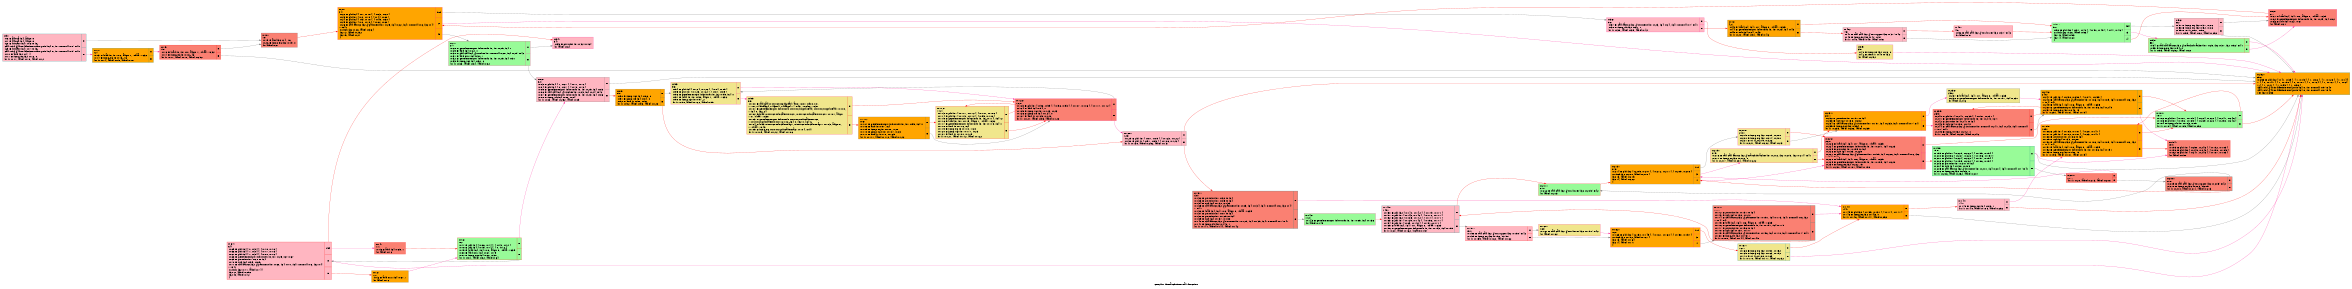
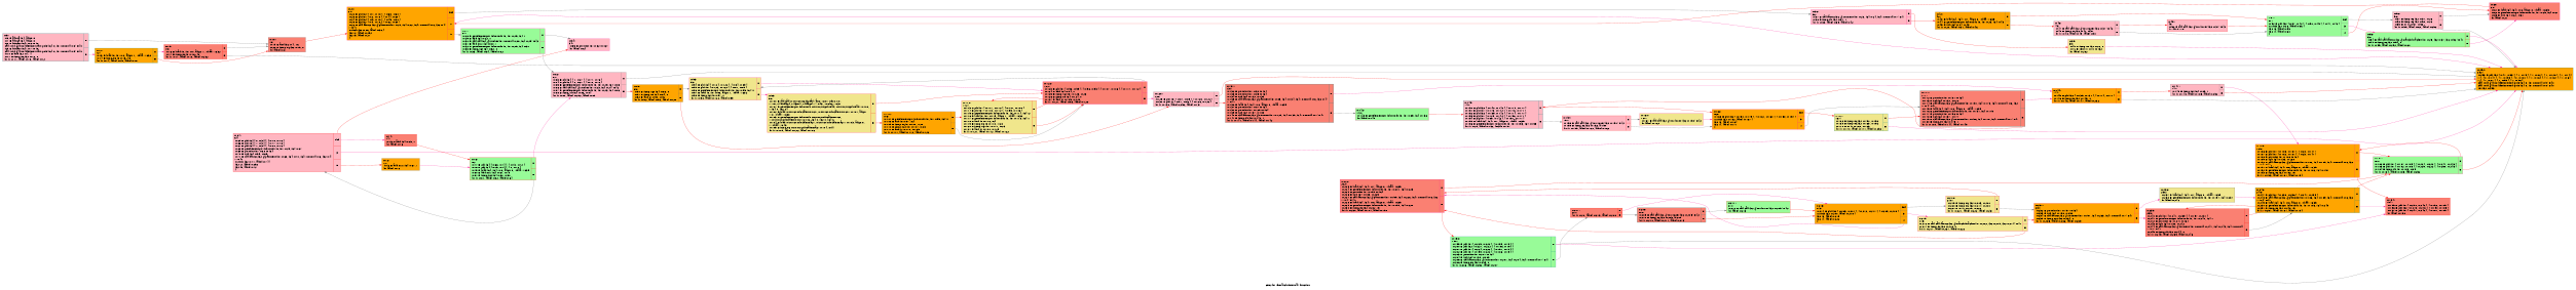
  digraph {
    label="CFG for 'fnmatch_internal' function"
    rankdir=LR
    node [color=deeppink fillcolor=orange shape=record style=filled]
    edge [color=red tailport=s0]
    n1 [color=teal fillcolor=lightpink label="{%5:\l  %6 = alloca i64, align 8\l  %7 = alloca i64, align 8\l  %8 = bitcast i64* %6 to i8*\l  call void @llvm.lifetime.start.p0i8(i64 8, i8* nonnull %8) #40\l  %9 = bitcast i64* %7 to i8*\l  call void @llvm.lifetime.start.p0i8(i64 8, i8* nonnull %9) #40\l  %10 = and i32 %4, 4\l  %11 = icmp eq i32 %10, 0\l  br i1 %11, label %18, label %12\l|{<s0>T|<s1>F}}"]
    n2 [color=gray40 fillcolor=salmon label="{%18:\l18:                                               \l  %19 = and i32 %4, 16\l  %20 = icmp eq i32 %19, 0\l  br label %21\l}"]
    n3 [color=teal label="{%12:\l12:                                               \l  %13 = load i8, i8* %2, align 1, !tbaa !1632\l  %14 = icmp eq i8 %13, 46\l  br i1 %14, label %15, label %18\l|{<s0>T|<s1>F}}"]
    n4 [label="{%21:\l21:                                               \l  %22 = phi i64 [ %1, %18 ], [ %63, %60 ]\l  %23 = phi i8* [ %2, %18 ], [ %44, %60 ]\l  %24 = phi i64 [ %3, %18 ], [ %45, %60 ]\l  %25 = phi i8* [ %0, %18 ], [ %62, %60 ]\l  %26 = call fastcc i32 @pat_next(i8* %25, i64 %22, i64* nonnull %6, i32 %4)\l... #41\l  switch i32 %26, label %36 [\l    i32 -2, label %252\l    i32 -5, label %27\l  ]\l|{<s0>def|<s1>-2|<s2>-5}}"]
    n5 [color=red fillcolor=salmon label="{%15:\l15:                                               \l  %16 = load i8, i8* %0, align 1, !tbaa !1632\l  %17 = icmp eq i8 %16, 46\l  br i1 %17, label %18, label %252\l|{<s0>T|<s1>F}}"]
    n6 [color=teal label="{%252:\l252:                                              \l  %253 = phi i32 [ %41, %39 ], [ 1, %15 ], [ 1, %82 ], [ 1, %128 ], [ 1, %144\l... ], [ 0, %147 ], [ 1, %198 ], [ 0, %181 ], [ 1, %164 ], [ 1, %167 ], [ 1, %64\l... ], [ 1, %21 ], [ 1, %53 ], [ 1, %56 ]\l  call void @llvm.lifetime.end.p0i8(i64 8, i8* nonnull %9) #40\l  call void @llvm.lifetime.end.p0i8(i64 8, i8* nonnull %8) #40\l  ret i32 %253\l}"]
    n7 [fillcolor=lightpink label="{%36:\l36:                                               \l  %37 = call fastcc i32 @str_next(i8* %23, i64 %24, i64* nonnull %7) #41\l  %38 = icmp slt i32 %37, 1\l  br i1 %38, label %39, label %42\l|{<s0>T|<s1>F}}"]
    n8 [fillcolor=palegreen label="{%27:\l27:                                               \l  %28 = getelementptr inbounds i8, i8* %25, i64 1\l  %29 = add i64 %22, -1\l  %30 = tail call i64 @strnlen(i8* nonnull %28, i64 %29) #42\l  %31 = add nsw i64 %30, 1\l  %32 = getelementptr inbounds i8, i8* %25, i64 %31\l  %33 = icmp sgt i64 %30, 0\l  br i1 %33, label %34, label %82\l|{<s0>T|<s1>F}}"]
    n9 [fillcolor=khaki label="{%39:\l39:                                               \l  %40 = icmp ne i32 %26, 0\l  %41 = zext i1 %40 to i32\l  br label %252\l}"]
    n10 [color=gray40 label="{%42:\l42:                                               \l  %43 = load i64, i64* %7, align 8, !tbaa !1635\l  %44 = getelementptr inbounds i8, i8* %23, i64 %43\l  %45 = sub i64 %24, %43\l  br i1 %20, label %51, label %46\l|{<s0>T|<s1>F}}"]
    n11 [fillcolor=lightpink label="{%34:\l34:                                               \l  %35 = ptrtoint i8* %32 to i64\l  br label %64\l}"]
    n12 [color=gray40 fillcolor=lightpink label="{%82:\l82:                                               \l  %83 = phi i64 [ 1, %27 ], [ %77, %76 ]\l  %84 = phi i64 [ 0, %27 ], [ %78, %76 ]\l  %85 = getelementptr inbounds i8, i8* %25, i64 %83\l  %86 = tail call i64 @strnlen(i8* %23, i64 %24) #42\l  %87 = getelementptr inbounds i8, i8* %23, i64 %86\l  %88 = icmp ult i64 %86, %84\l  br i1 %88, label %252, label %89\l|{<s0>T|<s1>F}}"]
    n13 [color=gray40 fillcolor=palegreen label="{%51:\l51:                                               \l  %52 = phi i32 [ %37, %42 ], [ %50, %49 ], [ %47, %46 ]\l  switch i32 %26, label %56 [\l    i32 -3, label %53\l    i32 -4, label %60\l  ]\l|{<s0>def|<s1>-3|<s2>-4}}"]
    n14 [color=gray40 fillcolor=lightpink label="{%46:\l46:                                               \l  %47 = tail call i32 @towupper(i32 %37) #42\l  %48 = icmp eq i32 %47, %37\l  br i1 %48, label %49, label %51\l|{<s0>T|<s1>F}}"]
    n15 [color=gray40 label="{%89:\l89:                                               \l  %90 = icmp sgt i64 %86, 0\l  %91 = icmp ne i64 %84, 0\l  %92 = and i1 %90, %91\l  br i1 %92, label %93, label %128\l|{<s0>T|<s1>F}}"]
    n16 [color=red fillcolor=lightpink label="{%64:\l64:                                               \l  %65 = phi i64 [ 0, %34 ], [ %78, %76 ]\l  %66 = phi i64 [ 1, %34 ], [ %77, %76 ]\l  %67 = phi i64 [ 1, %34 ], [ %80, %76 ]\l  %68 = getelementptr inbounds i8, i8* %25, i64 %67\l  %69 = ptrtoint i8* %68 to i64\l  %70 = sub i64 %35, %69\l  %71 = call fastcc i32 @pat_next(i8* %68, i64 %70, i64* nonnull %6, i32 %4)\l... #41\l  switch i32 %71, label %74 [\l    i32 -2, label %252\l    i32 -5, label %72\l  ]\l|{<s0>def|<s1>-2|<s2>-5}}"]
    n17 [color=red fillcolor=salmon label="{%74:\l74:                                               \l  %75 = add i64 %65, 1\l  br label %76\l}"]
    n18 [color=gray40 label="{%72:\l72:                                               \l  %73 = add nsw i64 %67, 1\l  br label %76\l}"]
    n19 [fillcolor=khaki label="{%93:\l93:                                               \l  %94 = phi i64 [ %124, %122 ], [ %84, %89 ]\l  %95 = phi i8* [ %123, %122 ], [ %87, %89 ]\l  %96 = getelementptr inbounds i8, i8* %95, i64 -1\l  %97 = load i8, i8* %96, align 1, !tbaa !1632\l  %98 = icmp sgt i8 %97, -1\l  br i1 %98, label %122, label %99\l|{<s0>T|<s1>F}}"]
    n20 [color=gray40 fillcolor=lightpink label="{%128:\l128:                                              \l  %129 = phi i8* [ %87, %89 ], [ %123, %122 ]\l  %130 = phi i1 [ %91, %89 ], [ %126, %122 ]\l  br i1 %130, label %252, label %131\l|{<s0>T|<s1>F}}"]
    n21 [color=red fillcolor=palegreen label="{%76:\l76:                                               \l  %77 = phi i64 [ %66, %74 ], [ %73, %72 ]\l  %78 = phi i64 [ %75, %74 ], [ 0, %72 ]\l  %79 = load i64, i64* %6, align 8, !tbaa !1635\l  %80 = add nsw i64 %67, %79\l  %81 = icmp sgt i64 %80, %30\l  br i1 %81, label %82, label %64\l|{<s0>T|<s1>F}}"]
    n22 [color=gray40 fillcolor=lightpink label="{%56:\l56:                                               \l  %57 = icmp eq i32 %37, %26\l  %58 = icmp eq i32 %52, %26\l  %59 = or i1 %57, %58\l  br i1 %59, label %60, label %252\l|{<s0>T|<s1>F}}"]
    n23 [color=red fillcolor=palegreen label="{%53:\l53:                                               \l  %54 = tail call fastcc i32 @match_bracket(i8* %25, i32 %37, i32 %52) #41\l  %55 = icmp eq i32 %54, 0\l  br i1 %55, label %252, label %60\l|{<s0>T|<s1>F}}"]
    n24 [fillcolor=salmon label="{%60:\l60:                                               \l  %61 = load i64, i64* %6, align 8, !tbaa !1635\l  %62 = getelementptr inbounds i8, i8* %25, i64 %61\l  %63 = sub i64 %22, %61\l  br label %21\l}"]
    n25 [color=red fillcolor=lightpink label="{%49:\l49:                                               \l  %50 = tail call i32 @towlower(i32 %37) #42\l  br label %51\l}"]
    n26 [fillcolor=salmon label="{%122:\l122:                                              \l  %123 = phi i8* [ %96, %99 ], [ %96, %93 ], [ %107, %106 ], [ %117, %112 ]\l  %124 = add i64 %94, -1\l  %125 = icmp ugt i8* %123, %23\l  %126 = icmp ne i64 %124, 0\l  %127 = and i1 %125, %126\l  br i1 %127, label %93, label %128\l|{<s0>T|<s1>F}}"]
    n27 [color=red fillcolor=khaki label="{%99:\l99:                                               \l  %100 = tail call %struct.__pthread* asm \"mov %fs:0,$0\",\l... \"=r,~\{dirflag\},~\{fpsr\},~\{flags\}\"() #43, !srcloc !1637\l  %101 = getelementptr inbounds %struct.__pthread, %struct.__pthread* %100,\l... i64 0, i32 24\l  %102 = load %struct.__locale_struct*, %struct.__locale_struct** %101, align\l... 8, !tbaa !1638\l  %103 = getelementptr inbounds %struct.__locale_struct,\l... %struct.__locale_struct* %102, i64 0, i32 0, i64 0\l  %104 = load %struct.__locale_map*, %struct.__locale_map** %103, align 8,\l... !tbaa !1643\l  %105 = icmp eq %struct.__locale_map* %104, null\l  br i1 %105, label %122, label %106\l|{<s0>T|<s1>F}}"]
    n28 [color=teal fillcolor=salmon label="{%131:\l131:                                              \l  %132 = ptrtoint i8* %32 to i64\l  %133 = ptrtoint i8* %85 to i64\l  %134 = sub i64 %132, %133\l  %135 = call fastcc i32 @pat_next(i8* %85, i64 %134, i64* nonnull %6, i32 %4)\l... #41\l  %136 = load i64, i64* %6, align 8, !tbaa !1635\l  %137 = ptrtoint i8* %87 to i64\l  %138 = ptrtoint i8* %129 to i64\l  %139 = sub i64 %137, %138\l  %140 = call fastcc i32 @str_next(i8* %129, i64 %139, i64* nonnull %7) #41\l  %141 = icmp slt i32 %140, 1\l  br i1 %141, label %144, label %142\l|{<s0>T|<s1>F}}"]
    n29 [color=gray40 label="{%106:\l106:                                              \l  %107 = getelementptr inbounds i8, i8* %95, i64 -1\l  %108 = and i8 %97, -64\l  %109 = icmp eq i8 %108, -128\l  %110 = icmp ugt i8* %107, %23\l  %111 = and i1 %110, %109\l  br i1 %111, label %112, label %122\l|{<s0>T|<s1>F}}"]
    n30 [color=red label="{%144:\l144:                                              \l  %145 = phi i32 [ %135, %131 ], [ %174, %171 ]\l  %146 = icmp eq i32 %145, 0\l  br i1 %146, label %147, label %252\l|{<s0>T|<s1>F}}"]
    n31 [fillcolor=palegreen label="{%142:\l142:                                              \l  %143 = getelementptr inbounds i8, i8* %85, i64 %136\l  br label %149\l}"]
    n32 [color=red fillcolor=khaki label="{%112:\l112:                                              \l  %113 = phi i8* [ %117, %112 ], [ %107, %106 ]\l  %114 = phi i8* [ %113, %112 ], [ %95, %106 ]\l  %115 = getelementptr inbounds i8, i8* %114, i64 -2\l  %116 = load i8, i8* %115, align 1, !tbaa !1632\l  %117 = getelementptr inbounds i8, i8* %113, i64 -1\l  %118 = and i8 %116, -64\l  %119 = icmp eq i8 %118, -128\l  %120 = icmp ugt i8* %117, %23\l  %121 = and i1 %120, %119\l  br i1 %121, label %112, label %122\l|{<s0>T|<s1>F}}"]
    n33 [color=gray40 fillcolor=lightpink label="{%147:\l147:                                              \l  %148 = icmp sgt i64 %83, 1\l  br i1 %148, label %185, label %252\l|{<s0>T|<s1>F}}"]
    n34 [color=teal fillcolor=lightpink label="{%149:\l149:                                              \l  %150 = phi i32 [ %140, %142 ], [ %179, %171 ]\l  %151 = phi i8* [ %143, %142 ], [ %176, %171 ]\l  %152 = phi i32 [ %135, %142 ], [ %174, %171 ]\l  %153 = phi i8* [ %129, %142 ], [ %156, %171 ]\l  %154 = phi i8* [ %85, %142 ], [ %151, %171 ]\l  %155 = load i64, i64* %7, align 8, !tbaa !1635\l  %156 = getelementptr inbounds i8, i8* %153, i64 %155\l  br i1 %20, label %162, locale %157\l|{<s0>T|<s1>F}}"]
    n35 [label="{%185:\l185:                                              \l  %186 = phi i8* [ %183, %181 ], [ %28, %147 ]\l  %187 = phi i8* [ %182, %181 ], [ %23, %147 ]\l  %188 = ptrtoint i8* %186 to i64\l  %189 = sub i64 %133, %188\l  %190 = call fastcc i32 @pat_next(i8* %186, i64 %189, i64* nonnull %6, i32\l... %4) #41\l  %191 = load i64, i64* %6, align 8, !tbaa !1635\l  %192 = getelementptr inbounds i8, i8* %186, i64 %191\l  %193 = icmp eq i32 %190, -5\l  br i1 %193, label %181, label %194\l|{<s0>T|<s1>F}}"]
    n36 [label="{%162:\l162:                                              \l  %163 = phi i32 [ %150, %149 ], [ %161, %160 ], [ %158, %157 ]\l  switch i32 %152, label %167 [\l    i32 -3, label %164\l    i32 -4, label %171\l  ]\l|{<s0>def|<s1>-3|<s2>-4}}"]
    n37 [color=red fillcolor=lightpink label="{%157:\l157:                                              \l  %158 = tail call i32 @towupper(i32 %150) #42\l  %159 = icmp eq i32 %158, %150\l  br i1 %159, label %160, label %162\l|{<s0>T|<s1>F}}"]
    n38 [color=teal fillcolor=khaki label="{%167:\l167:                                              \l  %168 = icmp eq i32 %150, %152\l  %169 = icmp eq i32 %163, %152\l  %170 = or i1 %168, %169\l  br i1 %170, label %171, label %252\l|{<s0>T|<s1>F}}"]
    n39 [color=teal fillcolor=salmon label="{%171:\l171:                                              \l  %172 = ptrtoint i8* %151 to i64\l  %173 = sub i64 %132, %172\l  %174 = call fastcc i32 @pat_next(i8* %151, i64 %173, i64* nonnull %6, i32\l... %4) #41\l  %175 = load i64, i64* %6, align 8, !tbaa !1635\l  %176 = getelementptr inbounds i8, i8* %151, i64 %175\l  %177 = ptrtoint i8* %156 to i64\l  %178 = sub i64 %137, %177\l  %179 = call fastcc i32 @str_next(i8* %156, i64 %178, i64* nonnull %7) #41\l  %180 = icmp slt i32 %179, 1\l  br i1 %180, label %144, label %149\l|{<s0>T|<s1>F}}"]
    n40 [fillcolor=khaki label="{%160:\l160:                                              \l  %161 = tail call i32 @towlower(i32 %150) #42\l  br label %162\l}"]
    n41 [fillcolor=palegreen label="{%181:\l181:                                              \l  %182 = phi i8* [ %187, %185 ], [ %224, %222 ], [ %247, %246 ]\l  %183 = phi i8* [ %192, %185 ], [ %229, %222 ], [ %250, %246 ]\l  %184 = icmp ult i8* %183, %85\l  br i1 %184, label %185, label %252\l|{<s0>T|<s1>F}}"]
    n42 [color=red fillcolor=salmon label="{%194:\l194:                                              \l  %195 = phi i8* [ %250, %246 ], [ %192, %185 ]\l  %196 = phi i32 [ %248, %246 ], [ %190, %185 ]\l  %197 = phi i8* [ %247, %246 ], [ %187, %185 ]\l  br label %198\l}"]
    n43 [color=teal fillcolor=palegreen label="{%198:\l198:                                              \l  %199 = phi i8* [ %229, %222 ], [ %195, %194 ]\l  %200 = phi i32 [ %227, %222 ], [ %196, %194 ]\l  %201 = phi i8* [ %224, %222 ], [ %197, %194 ]\l  %202 = phi i8* [ %199, %222 ], [ %186, %194 ]\l  %203 = ptrtoint i8* %201 to i64\l  %204 = sub i64 %138, %203\l  %205 = call fastcc i32 @str_next(i8* %201, i64 %204, i64* nonnull %7) #41\l  %206 = icmp eq i32 %205, 0\l  br i1 %206, label %252, label %207\l|{<s0>T|<s1>F}}"]
    n44 [color=red fillcolor=salmon label="{%207:\l207:                                              \l  br i1 %20, label %213, label %208\l|{<s0>T|<s1>F}}"]
    n45 [color=gray40 label="{%213:\l213:                                              \l  %214 = phi i32 [ %205, %207 ], [ %212, %211 ], [ %209, %208 ]\l  switch i32 %200, label %218 [\l    i32 -3, label %215\l    i32 -4, label %222\l  ]\l|{<s0>def|<s1>-3|<s2>-4}}"]
    n46 [color=teal fillcolor=salmon label="{%208:\l208:                                              \l  %209 = tail call i32 @towupper(i32 %205) #42\l  %210 = icmp eq i32 %209, %205\l  br i1 %210, label %211, label %213\l|{<s0>T|<s1>F}}"]
    n47 [fillcolor=khaki label="{%218:\l218:                                              \l  %219 = icmp eq i32 %205, %200\l  %220 = icmp eq i32 %214, %200\l  %221 = or i1 %219, %220\l  br i1 %221, label %222, label %231\l|{<s0>T|<s1>F}}"]
    n48 [fillcolor=khaki label="{%215:\l215:                                              \l  %216 = tail call fastcc i32 @match_bracket(i8* %202, i32 %205, i32 %214) #41\l  %217 = icmp eq i32 %216, 0\l  br i1 %217, label %231, label %222\l|{<s0>T|<s1>F}}"]
    n49 [fillcolor=salmon label="{%222:\l222:                                              \l  %223 = load i64, i64* %7, align 8, !tbaa !1635\l  %224 = getelementptr inbounds i8, i8* %201, i64 %223\l  %225 = ptrtoint i8* %199 to i64\l  %226 = sub i64 %133, %225\l  %227 = call fastcc i32 @pat_next(i8* %199, i64 %226, i64* nonnull %6, i32\l... %4) #41\l  %228 = load i64, i64* %6, align 8, !tbaa !1635\l  %229 = getelementptr inbounds i8, i8* %199, i64 %228\l  %230 = icmp eq i32 %227, -5\l  br i1 %230, label %181, label %198\l|{<s0>T|<s1>F}}"]
    n50 [color=red fillcolor=palegreen label="{%211:\l211:                                              \l  %212 = tail call i32 @towlower(i32 %205) #42\l  br label %213\l}"]
    n51 [label="{%231:\l231:                                              \l  %232 = ptrtoint i8* %197 to i64\l  %233 = sub i64 %138, %232\l  %234 = call fastcc i32 @str_next(i8* %197, i64 %233, i64* nonnull %7) #41\l  %235 = icmp sgt i32 %234, 0\l  br i1 %235, label %236, label %239\l|{<s0>T|<s1>F}}"]
    n52 [color=gray40 fillcolor=khaki label="{%236:\l236:                                              \l  %237 = load i64, i64* %7, align 8, !tbaa !1635\l  %238 = getelementptr inbounds i8, i8* %197, i64 %237\l  br label %246\l}"]
    n53 [color=red fillcolor=salmon label="{%239:\l239:                                              \l  %240 = phi i8* [ %241, %239 ], [ %197, %231 ]\l  %241 = getelementptr inbounds i8, i8* %240, i64 1\l  %242 = ptrtoint i8* %241 to i64\l  %243 = sub i64 %138, %242\l  %244 = call fastcc i32 @str_next(i8* nonnull %241, i64 %243, i64* nonnull\l... %7) #41\l  %245 = icmp slt i32 %244, 0\l  br i1 %245, label %239, label %246\l|{<s0>T|<s1>F}}"]
    n54 [color=teal label="{%246:\l246:                                              \l  %247 = phi i8* [ %238, %236 ], [ %241, %239 ]\l  %248 = call fastcc i32 @pat_next(i8* %186, i64 %189, i64* nonnull %6, i32\l... %4) #41\l  %249 = load i64, i64* %6, align 8, !tbaa !1635\l  %250 = getelementptr inbounds i8, i8* %186, i64 %249\l  %251 = icmp eq i32 %248, -5\l  br i1 %251, label %181, label %194\l|{<s0>T|<s1>F}}"]
    n1 -> n2 [color=gray40]
    n1 -> n3 [color=deeppink tailport=s1]
    n2 -> n4
+   n3 -> n2 [tailport=s1]
    n3 -> n5 [color=deeppink]
    n4 -> n6 [color=deeppink tailport=s1]
    n4 -> n7 [color=gray40]
    n4 -> n8 [color=gray40 tailport=s2]
    n5 -> n2 [color=gray40]
    n5 -> n6 [color=gray40 tailport=s1]
    n7 -> n9
    n7 -> n10 [tailport=s1]
    n8 -> n11 [color=gray40]
    n8 -> n12 [color=gray40 tailport=s1]
    n9 -> n6 [color=deeppink]
    n10 -> n13
    n10 -> n14 [tailport=s1]
    n12 -> n6 [color=gray40]
    n12 -> n15 [tailport=s1]
    n13 -> n22 [color=gray40]
    n13 -> n23 [color=deeppink tailport=s1]
    n13 -> n24 [tailport=s2]
    n14 -> n13 [color=gray40 tailport=s1]
    n14 -> n25
    n15 -> n19 [color=gray40]
    n15 -> n20 [tailport=s1]
    n16 -> n6 [color=deeppink tailport=s1]
    n16 -> n11
    n16 -> n17 [color=deeppink]
    n16 -> n18 [tailport=s2]
    n17 -> n21
    n18 -> n21 [color=deeppink]
    n19 -> n26 [color=deeppink]
    n19 -> n27 [color=deeppink tailport=s1]
    n20 -> n6
    n20 -> n28 [tailport=s1]
    n21 -> n12 [color=deeppink]
    n21 -> n16 [color=gray40 tailport=s1]
    n22 -> n6 [color=gray40 tailport=s1]
    n22 -> n24 [color=gray40]
    n23 -> n6 [color=deeppink]
    n23 -> n24 [color=deeppink tailport=s1]
    n24 -> n4
    n25 -> n13
    n26 -> n19 [color=gray40]
    n26 -> n20 [color=deeppink tailport=s1]
    n27 -> n26
    n27 -> n29 [tailport=s1]
    n28 -> n30 [color=deeppink]
    n28 -> n31 [color=gray40 tailport=s1]
    n29 -> n26 [color=gray40 tailport=s1]
    n29 -> n32
    n30 -> n6 [color=gray40 tailport=s1]
    n30 -> n33
    n31 -> n34
    n32 -> n26 [tailport=s1]
    n32 -> n32
    n33 -> n6 [tailport=s1]
    n33 -> n35 [color=deeppink]
-   n34 -> n50
+   n34 -> n36
    n34 -> n37 [color=gray40 tailport=s1]
    n35 -> n41
    n35 -> n42 [tailport=s1]
    n36 -> n38
    n36 -> n39 [color=gray40 tailport=s2]
    n37 -> n36 [color=gray40 tailport=s1]
    n37 -> n40 [color=gray40]
    n38 -> n6 [color=deeppink tailport=s1]
-   n38 -> n30
+   n38 -> n39
    n39 -> n30 [color=deeppink]
    n39 -> n34 [tailport=s1]
    n40 -> n36 [color=deeppink]
    n41 -> n6 [tailport=s1]
    n41 -> n35
    n43 -> n6 [color=gray40]
    n43 -> n42 [color=deeppink]
    n43 -> n44 [color=gray40 tailport=s1]
    n44 -> n45 [color=deeppink]
    n44 -> n46 [color=gray40 tailport=s1]
    n45 -> n47 [color=gray40]
    n45 -> n48 [color=deeppink tailport=s1]
    n45 -> n49 [color=deeppink tailport=s2]
    n46 -> n45 [tailport=s1]
    n46 -> n50 [color=gray40]
    n47 -> n49
    n47 -> n51 [color=gray40 tailport=s1]
    n48 -> n49 [tailport=s1]
    n48 -> n51
    n49 -> n41
    n49 -> n43 [tailport=s1]
    n50 -> n45
    n51 -> n52 [color=deeppink]
    n51 -> n53 [color=deeppink tailport=s1]
    n52 -> n54 [color=deeppink]
    n53 -> n53
    n53 -> n54 [color=gray40 tailport=s1]
    n54 -> n41
    n54 -> n42 [color=deeppink tailport=s1]
  }
